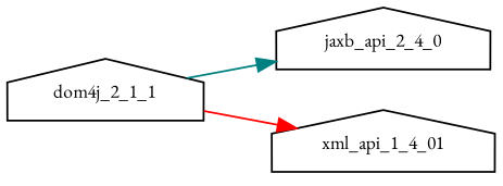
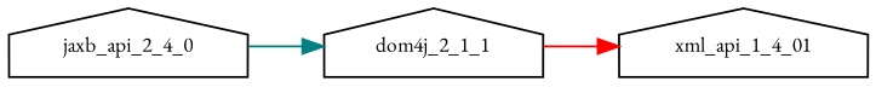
  digraph {
    fontname="EB Garamond"
    rankdir=LR
    node [fontname="EB Garamond" fontsize=10.0 shape=house]
    edge [fontname="EB Garamond"]
    dom4j_2_1_1
    jaxb_api_2_4_0
    n3 [label=xml_api_1_4_01]
-   dom4j_2_1_1 -> jaxb_api_2_4_0 [color=teal]
+   jaxb_api_2_4_0 -> dom4j_2_1_1 [color=teal]
    dom4j_2_1_1 -> n3 [color=red]
  }
